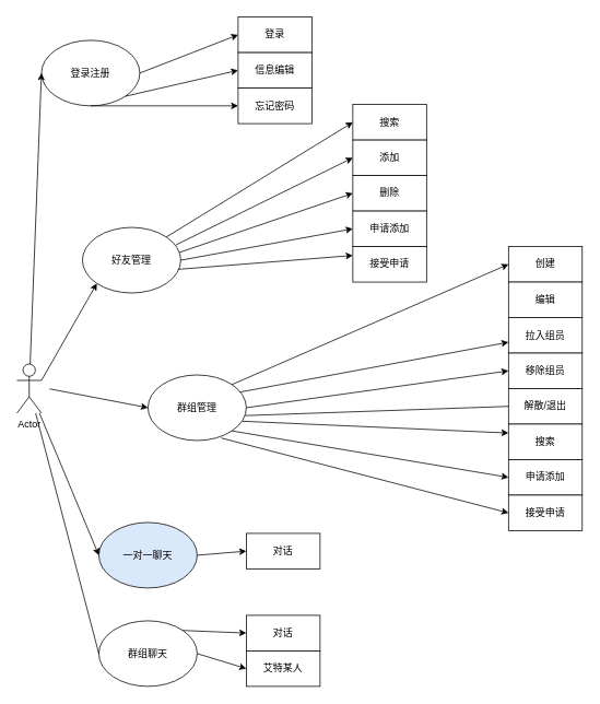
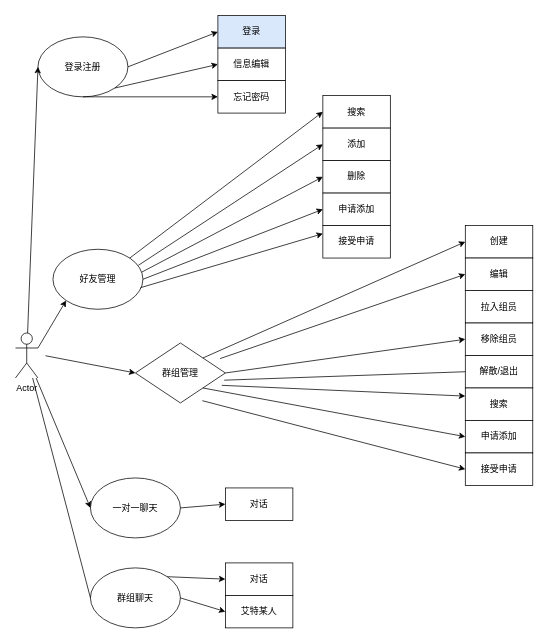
  <mxCell id="0" />
  <mxCell id="1" parent="0" />
  <mxCell id="2" value="登录注册" style="ellipse;whiteSpace=wrap;html=1;" parent="1" vertex="1"><mxGeometry x="50" y="48.67" width="120" height="80" as="geometry" /></mxCell>
  <mxCell id="3" value="Actor" style="shape=umlActor;verticalLabelPosition=bottom;verticalAlign=top;html=1;outlineConnect=0;" parent="1" vertex="1"><mxGeometry x="20" y="443.67" width="30" height="60" as="geometry" /></mxCell>
  <mxCell id="4" value="" style="endArrow=classic;html=1;entryX=0;entryY=0.5;entryDx=0;entryDy=0;" parent="1" source="3" target="2" edge="1"><mxGeometry width="50" height="50" relative="1" as="geometry"><mxPoint x="160" y="467" as="sourcePoint" /><mxPoint x="210" y="417" as="targetPoint" /></mxGeometry></mxCell>
- <mxCell id="5" value="一对一聊天" style="ellipse;whiteSpace=wrap;html=1;fillColor=#dae8fc;" parent="1" vertex="1"><mxGeometry x="120" y="637" width="120" height="80" as="geometry" /></mxCell>
+ <mxCell id="5" value="一对一聊天" style="ellipse;whiteSpace=wrap;html=1;" parent="1" vertex="1"><mxGeometry x="120" y="637" width="120" height="80" as="geometry" /></mxCell>
  <mxCell id="6" value="" style="endArrow=classic;html=1;entryX=0;entryY=0.5;entryDx=0;entryDy=0;" parent="1" source="3" target="5" edge="1"><mxGeometry width="50" height="50" relative="1" as="geometry"><mxPoint x="50" y="417" as="sourcePoint" /><mxPoint x="180" y="547" as="targetPoint" /></mxGeometry></mxCell>
  <mxCell id="7" value="群组聊天" style="ellipse;whiteSpace=wrap;html=1;" parent="1" vertex="1"><mxGeometry x="120" y="757" width="120" height="80" as="geometry" /></mxCell>
  <mxCell id="8" value="" style="endArrow=none;html=1;entryX=0;entryY=0.5;entryDx=0;entryDy=0;" parent="1" source="3" target="7" edge="1"><mxGeometry width="50" height="50" relative="1" as="geometry"><mxPoint x="100" y="577" as="sourcePoint" /><mxPoint x="150" y="527" as="targetPoint" /></mxGeometry></mxCell>
- <mxCell id="9" value="登录" style="rounded=0;whiteSpace=wrap;html=1;" parent="1" vertex="1"><mxGeometry x="290" y="20.333" width="90" height="43.333" as="geometry" /></mxCell>
+ <mxCell id="9" value="登录" style="rounded=0;whiteSpace=wrap;html=1;fillColor=#dae8fc;" parent="1" vertex="1"><mxGeometry x="290" y="20.333" width="90" height="43.333" as="geometry" /></mxCell>
  <mxCell id="10" value="信息编辑" style="rounded=0;whiteSpace=wrap;html=1;" parent="1" vertex="1"><mxGeometry x="290" y="63.667" width="90" height="43.333" as="geometry" /></mxCell>
  <mxCell id="11" value="搜索" style="rounded=0;whiteSpace=wrap;html=1;" parent="1" vertex="1"><mxGeometry x="430" y="127.037" width="90" height="43.333" as="geometry" /></mxCell>
  <mxCell id="12" value="添加" style="rounded=0;whiteSpace=wrap;html=1;" parent="1" vertex="1"><mxGeometry x="430" y="170.367" width="90" height="43.333" as="geometry" /></mxCell>
  <mxCell id="13" value="删除" style="rounded=0;whiteSpace=wrap;html=1;" parent="1" vertex="1"><mxGeometry x="430" y="213.697" width="90" height="43.333" as="geometry" /></mxCell>
- <mxCell id="14" value="好友管理" style="ellipse;whiteSpace=wrap;html=1;" parent="1" vertex="1"><mxGeometry x="100" y="277" width="120" height="80" as="geometry" /></mxCell>
- <mxCell id="15" value="群组管理" style="ellipse;whiteSpace=wrap;html=1;" parent="1" vertex="1"><mxGeometry x="180" y="457" width="120" height="80" as="geometry" /></mxCell>
+ <mxCell id="14" value="好友管理" style="ellipse;whiteSpace=wrap;html=1;" parent="1" vertex="1"><mxGeometry x="70" y="332" width="120" height="80" as="geometry" /></mxCell>
+ <mxCell id="15" value="群组管理" style="rhombus;whiteSpace=wrap;html=1;" parent="1" vertex="1"><mxGeometry x="180" y="457" width="120" height="80" as="geometry" /></mxCell>
  <mxCell id="16" value="创建" style="rounded=0;whiteSpace=wrap;html=1;" parent="1" vertex="1"><mxGeometry x="620" y="300.357" width="90" height="43.333" as="geometry" /></mxCell>
  <mxCell id="17" value="拉入组员" style="rounded=0;whiteSpace=wrap;html=1;" parent="1" vertex="1"><mxGeometry x="620" y="387.017" width="90" height="43.333" as="geometry" /></mxCell>
  <mxCell id="18" value="解散/退出" style="rounded=0;whiteSpace=wrap;html=1;" parent="1" vertex="1"><mxGeometry x="620" y="473.677" width="90" height="43.333" as="geometry" /></mxCell>
  <mxCell id="19" value="移除组员" style="rounded=0;whiteSpace=wrap;html=1;" parent="1" vertex="1"><mxGeometry x="620" y="430.347" width="90" height="43.333" as="geometry" /></mxCell>
  <mxCell id="20" value="" style="endArrow=classic;html=1;exitX=1;exitY=0;exitDx=0;exitDy=0;entryX=0;entryY=0.5;entryDx=0;entryDy=0;" parent="1" source="15" target="16" edge="1"><mxGeometry width="50" height="50" relative="1" as="geometry"><mxPoint x="310" y="487" as="sourcePoint" /><mxPoint x="360" y="437" as="targetPoint" /></mxGeometry></mxCell>
- <mxCell id="21" value="" style="endArrow=classic;html=1;exitX=0.941;exitY=0.26;exitDx=0;exitDy=0;exitPerimeter=0;" parent="1" source="15" target="17" edge="1"><mxGeometry width="50" height="50" relative="1" as="geometry"><mxPoint x="292.426" y="478.716" as="sourcePoint" /><mxPoint x="430" y="428.663" as="targetPoint" /></mxGeometry></mxCell>
+ <mxCell id="21" value="" style="endArrow=classic;html=1;exitX=0.941;exitY=0.26;exitDx=0;exitDy=0;entryX=0;entryY=0.5;entryDx=0;entryDy=0;exitPerimeter=0;" parent="1" source="15" target="24" edge="1"><mxGeometry width="50" height="50" relative="1" as="geometry"><mxPoint x="292.426" y="478.716" as="sourcePoint" /><mxPoint x="430" y="428.663" as="targetPoint" /></mxGeometry></mxCell>
  <mxCell id="22" value="" style="endArrow=classic;html=1;exitX=1;exitY=0.5;exitDx=0;exitDy=0;entryX=0;entryY=0.5;entryDx=0;entryDy=0;" parent="1" source="15" target="19" edge="1"><mxGeometry width="50" height="50" relative="1" as="geometry"><mxPoint x="303.28" y="487" as="sourcePoint" /><mxPoint x="430" y="471.993" as="targetPoint" /></mxGeometry></mxCell>
  <mxCell id="23" value="" style="endArrow=none;html=1;exitX=0.987;exitY=0.62;exitDx=0;exitDy=0;entryX=0;entryY=0.5;entryDx=0;entryDy=0;exitPerimeter=0;" parent="1" source="15" target="18" edge="1"><mxGeometry width="50" height="50" relative="1" as="geometry"><mxPoint x="310" y="507" as="sourcePoint" /><mxPoint x="430" y="515.323" as="targetPoint" /></mxGeometry></mxCell>
  <mxCell id="24" value="编辑" style="rounded=0;whiteSpace=wrap;html=1;" parent="1" vertex="1"><mxGeometry x="620" y="343.687" width="90" height="43.333" as="geometry" /></mxCell>
  <mxCell id="25" value="" style="endArrow=classic;html=1;exitX=1;exitY=0;exitDx=0;exitDy=0;entryX=0;entryY=0.5;entryDx=0;entryDy=0;" parent="1" source="14" target="11" edge="1"><mxGeometry width="50" height="50" relative="1" as="geometry"><mxPoint x="202.426" y="300.326" as="sourcePoint" /><mxPoint x="400" y="253.613" as="targetPoint" /></mxGeometry></mxCell>
  <mxCell id="26" value="" style="endArrow=classic;html=1;exitX=0.95;exitY=0.267;exitDx=0;exitDy=0;entryX=0;entryY=0.5;entryDx=0;entryDy=0;exitPerimeter=0;" parent="1" source="14" target="12" edge="1"><mxGeometry width="50" height="50" relative="1" as="geometry"><mxPoint x="212.426" y="298.716" as="sourcePoint" /><mxPoint x="364" y="288.663" as="targetPoint" /></mxGeometry></mxCell>
  <mxCell id="27" value="" style="endArrow=classic;html=1;exitX=0.987;exitY=0.381;exitDx=0;exitDy=0;entryX=0;entryY=0.5;entryDx=0;entryDy=0;exitPerimeter=0;" parent="1" source="14" target="13" edge="1"><mxGeometry width="50" height="50" relative="1" as="geometry"><mxPoint x="230" y="327" as="sourcePoint" /><mxPoint x="364" y="331.993" as="targetPoint" /></mxGeometry></mxCell>
  <mxCell id="28" value="" style="endArrow=classic;html=1;exitX=1;exitY=0.5;exitDx=0;exitDy=0;entryX=0;entryY=0.5;entryDx=0;entryDy=0;" parent="1" source="2" target="9" edge="1"><mxGeometry width="50" height="50" relative="1" as="geometry"><mxPoint x="202.426" y="138.716" as="sourcePoint" /><mxPoint x="410" y="118.667" as="targetPoint" /></mxGeometry></mxCell>
  <mxCell id="29" value="" style="endArrow=classic;html=1;exitX=1;exitY=1;exitDx=0;exitDy=0;entryX=0;entryY=0.5;entryDx=0;entryDy=0;" parent="1" source="2" target="10" edge="1"><mxGeometry width="50" height="50" relative="1" as="geometry"><mxPoint x="220" y="167" as="sourcePoint" /><mxPoint x="410" y="162" as="targetPoint" /></mxGeometry></mxCell>
  <mxCell id="30" value="对话" style="rounded=0;whiteSpace=wrap;html=1;" parent="1" vertex="1"><mxGeometry x="300" y="650.337" width="90" height="43.333" as="geometry" /></mxCell>
  <mxCell id="31" value="" style="endArrow=classic;html=1;exitX=1;exitY=0.5;exitDx=0;exitDy=0;entryX=0;entryY=0.5;entryDx=0;entryDy=0;" parent="1" source="5" target="30" edge="1"><mxGeometry width="50" height="50" relative="1" as="geometry"><mxPoint x="290" y="697" as="sourcePoint" /><mxPoint x="340" y="647" as="targetPoint" /></mxGeometry></mxCell>
  <mxCell id="32" value="对话" style="rounded=0;whiteSpace=wrap;html=1;" parent="1" vertex="1"><mxGeometry x="300" y="750.337" width="90" height="43.333" as="geometry" /></mxCell>
  <mxCell id="33" value="艾特某人" style="rounded=0;whiteSpace=wrap;html=1;" parent="1" vertex="1"><mxGeometry x="300" y="793.667" width="90" height="43.333" as="geometry" /></mxCell>
  <mxCell id="34" value="" style="endArrow=classic;html=1;exitX=1;exitY=0;exitDx=0;exitDy=0;entryX=0;entryY=0.5;entryDx=0;entryDy=0;" parent="1" source="7" target="32" edge="1"><mxGeometry width="50" height="50" relative="1" as="geometry"><mxPoint x="270" y="837" as="sourcePoint" /><mxPoint x="320" y="787" as="targetPoint" /></mxGeometry></mxCell>
  <mxCell id="35" value="" style="endArrow=classic;html=1;exitX=1;exitY=0.5;exitDx=0;exitDy=0;entryX=0;entryY=0.5;entryDx=0;entryDy=0;" parent="1" source="7" target="33" edge="1"><mxGeometry width="50" height="50" relative="1" as="geometry"><mxPoint x="270" y="867" as="sourcePoint" /><mxPoint x="320" y="817" as="targetPoint" /></mxGeometry></mxCell>
  <mxCell id="36" value="" style="endArrow=classic;html=1;entryX=0;entryY=1;entryDx=0;entryDy=0;exitX=1;exitY=0.333;exitDx=0;exitDy=0;exitPerimeter=0;" parent="1" source="3" target="14" edge="1"><mxGeometry width="50" height="50" relative="1" as="geometry"><mxPoint x="90" y="457" as="sourcePoint" /><mxPoint x="140" y="407" as="targetPoint" /></mxGeometry></mxCell>
  <mxCell id="37" value="" style="endArrow=classic;html=1;entryX=0;entryY=0.5;entryDx=0;entryDy=0;" parent="1" target="15" edge="1"><mxGeometry width="50" height="50" relative="1" as="geometry"><mxPoint x="60" y="474" as="sourcePoint" /><mxPoint x="127.574" y="355.284" as="targetPoint" /></mxGeometry></mxCell>
  <mxCell id="38" value="忘记密码" style="rounded=0;whiteSpace=wrap;html=1;" parent="1" vertex="1"><mxGeometry x="290" y="106.997" width="90" height="43.333" as="geometry" /></mxCell>
  <mxCell id="39" value="" style="endArrow=classic;html=1;exitX=0.5;exitY=1;exitDx=0;exitDy=0;entryX=0;entryY=0.5;entryDx=0;entryDy=0;" parent="1" source="2" target="38" edge="1"><mxGeometry width="50" height="50" relative="1" as="geometry"><mxPoint x="202.426" y="195.284" as="sourcePoint" /><mxPoint x="280" y="175.333" as="targetPoint" /></mxGeometry></mxCell>
  <mxCell id="40" value="搜索" style="rounded=0;whiteSpace=wrap;html=1;" parent="1" vertex="1"><mxGeometry x="620" y="517.007" width="90" height="43.333" as="geometry" /></mxCell>
  <mxCell id="41" value="" style="endArrow=classic;html=1;entryX=0;entryY=0.25;entryDx=0;entryDy=0;exitX=0.96;exitY=0.706;exitDx=0;exitDy=0;exitPerimeter=0;" parent="1" source="15" target="40" edge="1"><mxGeometry width="50" height="50" relative="1" as="geometry"><mxPoint x="293" y="518" as="sourcePoint" /><mxPoint x="390" y="547" as="targetPoint" /></mxGeometry></mxCell>
  <mxCell id="42" value="申请添加" style="rounded=0;whiteSpace=wrap;html=1;" parent="1" vertex="1"><mxGeometry x="620" y="560.337" width="90" height="43.333" as="geometry" /></mxCell>
  <mxCell id="43" value="接受申请" style="rounded=0;whiteSpace=wrap;html=1;" parent="1" vertex="1"><mxGeometry x="620" y="603.667" width="90" height="43.333" as="geometry" /></mxCell>
  <mxCell id="44" value="" style="endArrow=classic;html=1;entryX=0;entryY=0.5;entryDx=0;entryDy=0;exitX=1;exitY=1;exitDx=0;exitDy=0;" parent="1" source="15" target="42" edge="1"><mxGeometry width="50" height="50" relative="1" as="geometry"><mxPoint x="305.2" y="523.48" as="sourcePoint" /><mxPoint x="630" y="537.84" as="targetPoint" /></mxGeometry></mxCell>
  <mxCell id="45" value="" style="endArrow=classic;html=1;entryX=0;entryY=0.5;entryDx=0;entryDy=0;exitX=0.744;exitY=0.962;exitDx=0;exitDy=0;exitPerimeter=0;" parent="1" source="15" target="43" edge="1"><mxGeometry width="50" height="50" relative="1" as="geometry"><mxPoint x="292.426" y="535.284" as="sourcePoint" /><mxPoint x="630" y="592.003" as="targetPoint" /></mxGeometry></mxCell>
  <mxCell id="46" value="申请添加" style="rounded=0;whiteSpace=wrap;html=1;" parent="1" vertex="1"><mxGeometry x="430" y="257.027" width="90" height="43.333" as="geometry" /></mxCell>
  <mxCell id="47" value="接受申请" style="rounded=0;whiteSpace=wrap;html=1;" parent="1" vertex="1"><mxGeometry x="430" y="300.357" width="90" height="43.333" as="geometry" /></mxCell>
  <mxCell id="48" value="" style="endArrow=classic;html=1;exitX=1;exitY=0.5;exitDx=0;exitDy=0;entryX=0;entryY=0.5;entryDx=0;entryDy=0;" parent="1" source="14" target="46" edge="1"><mxGeometry width="50" height="50" relative="1" as="geometry"><mxPoint x="228.44" y="317.48" as="sourcePoint" /><mxPoint x="420" y="265.333" as="targetPoint" /></mxGeometry></mxCell>
  <mxCell id="49" value="" style="endArrow=classic;html=1;exitX=0.976;exitY=0.639;exitDx=0;exitDy=0;entryX=0;entryY=0.25;entryDx=0;entryDy=0;exitPerimeter=0;" parent="1" source="14" target="47" edge="1"><mxGeometry width="50" height="50" relative="1" as="geometry"><mxPoint x="230" y="327" as="sourcePoint" /><mxPoint x="420" y="308.663" as="targetPoint" /></mxGeometry></mxCell>
